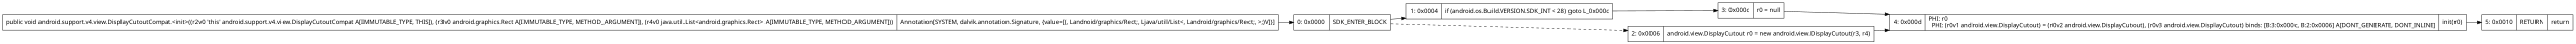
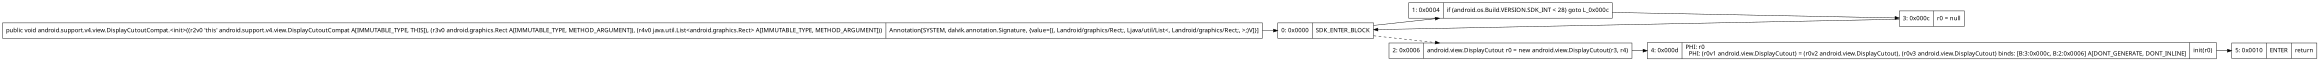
  digraph {
    fontname="Noto Sans"
    rankdir=LR
    node [fontname="Noto Sans" shape=record]
    edge [fontname="Noto Sans"]
    n1 [label="{0\:\ 0x0000|SDK_ENTER_BLOCK\l}"]
    n2 [label="{1\:\ 0x0004|if (android.os.Build.VERSION.SDK_INT \< 28) goto L_0x000c\l}"]
    n3 [label="{2\:\ 0x0006|android.view.DisplayCutout r0 = new android.view.DisplayCutout(r3, r4)\l}"]
    n4 [label="{3\:\ 0x000c|r0 = null\l}"]
    n5 [label="{4\:\ 0x000d|PHI: r0 \l  PHI: (r0v1 android.view.DisplayCutout) = (r0v2 android.view.DisplayCutout), (r0v3 android.view.DisplayCutout) binds: [B:3:0x000c, B:2:0x0006] A[DONT_GENERATE, DONT_INLINE]\l|init(r0)\l}"]
-   n6 [label="{5\:\ 0x0010|RETURN\l|return\l}"]
+   n6 [label="{5\:\ 0x0010|ENTER\l|return\l}"]
    n7 [label="{public void android.support.v4.view.DisplayCutoutCompat.\<init\>((r2v0 'this' android.support.v4.view.DisplayCutoutCompat A[IMMUTABLE_TYPE, THIS]), (r3v0 android.graphics.Rect A[IMMUTABLE_TYPE, METHOD_ARGUMENT]), (r4v0 java.util.List\<android.graphics.Rect\> A[IMMUTABLE_TYPE, METHOD_ARGUMENT]))  | Annotation[SYSTEM, dalvik.annotation.Signature, \{value=[(, Landroid\/graphics\/Rect;, Ljava\/util\/List\<, Landroid\/graphics\/Rect;, \>;)V]\}]\l}"]
    n1 -> n2
    n1 -> n3 [style=dashed]
    n2 -> n4
    n3 -> n5
-   n4 -> n5
+   n4 -> n1
    n5 -> n6
    n7 -> n1
  }
